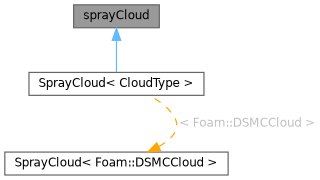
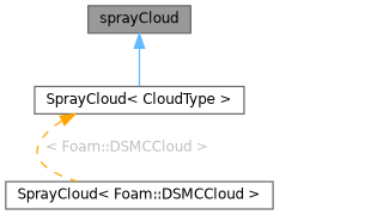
  digraph {
    node [color=gray40 fillcolor=white fontname=Helvetica fontsize=10 shape=box style=filled]
    edge [dir=back fontname=Helvetica fontsize=10 labelfontname=Helvetica labelfontsize=10]
    n1 [fillcolor=grey60 fontcolor=black height=0.2 label=sprayCloud width=0.4]
    n2 [height=0.2 label="SprayCloud\< CloudType \>" width=0.4]
    n3 [height=0.2 label="SprayCloud\< Foam::DSMCCloud \>" width=0.4]
    n1 -> n2 [color=steelblue1 style=solid]
-   n3 -> n2 [color=orange fontcolor=grey label=" \< Foam::DSMCCloud \>" style=dashed]
+   n2 -> n3 [color=orange fontcolor=grey label=" \< Foam::DSMCCloud \>" style=dashed]
  }
